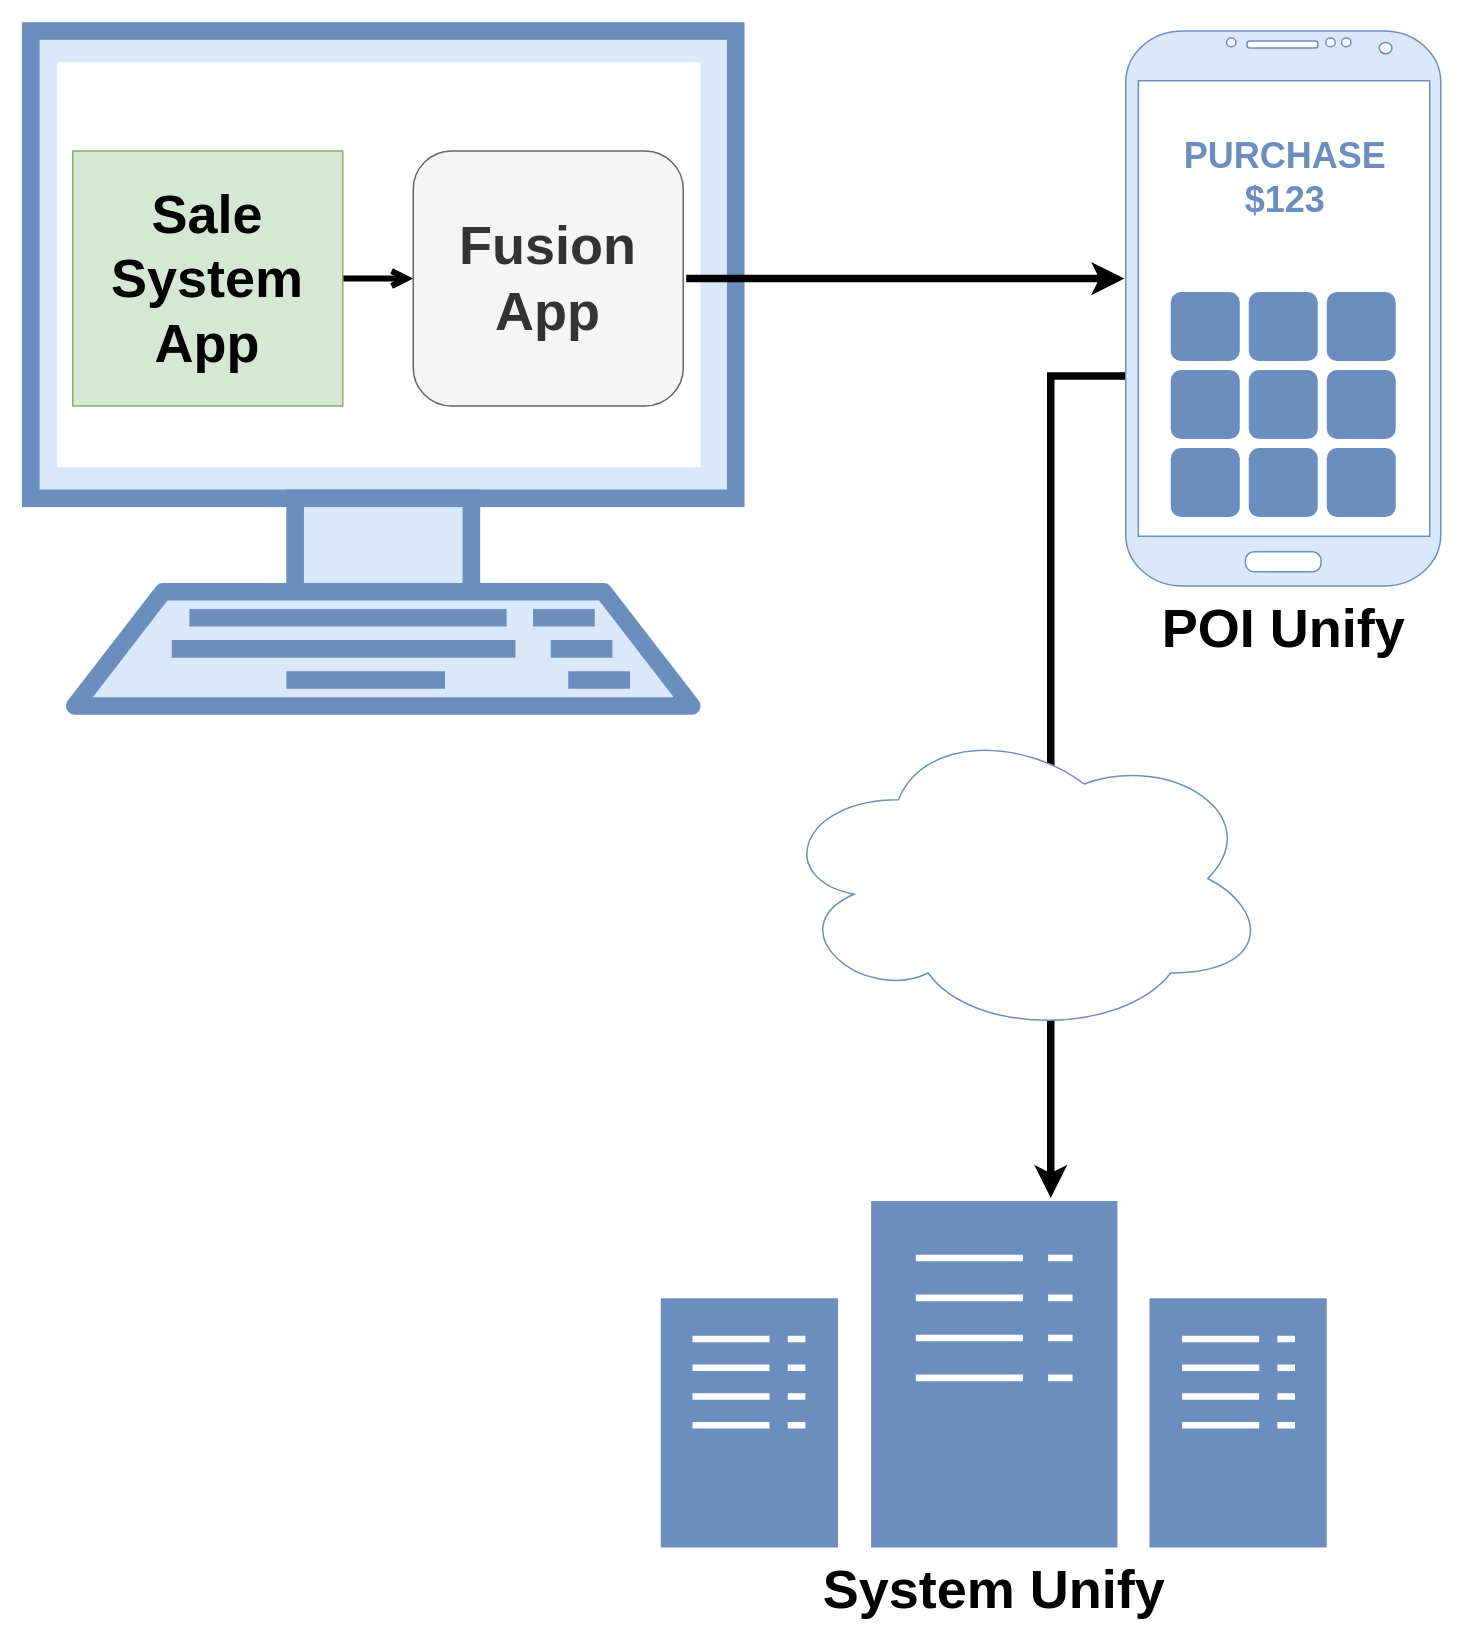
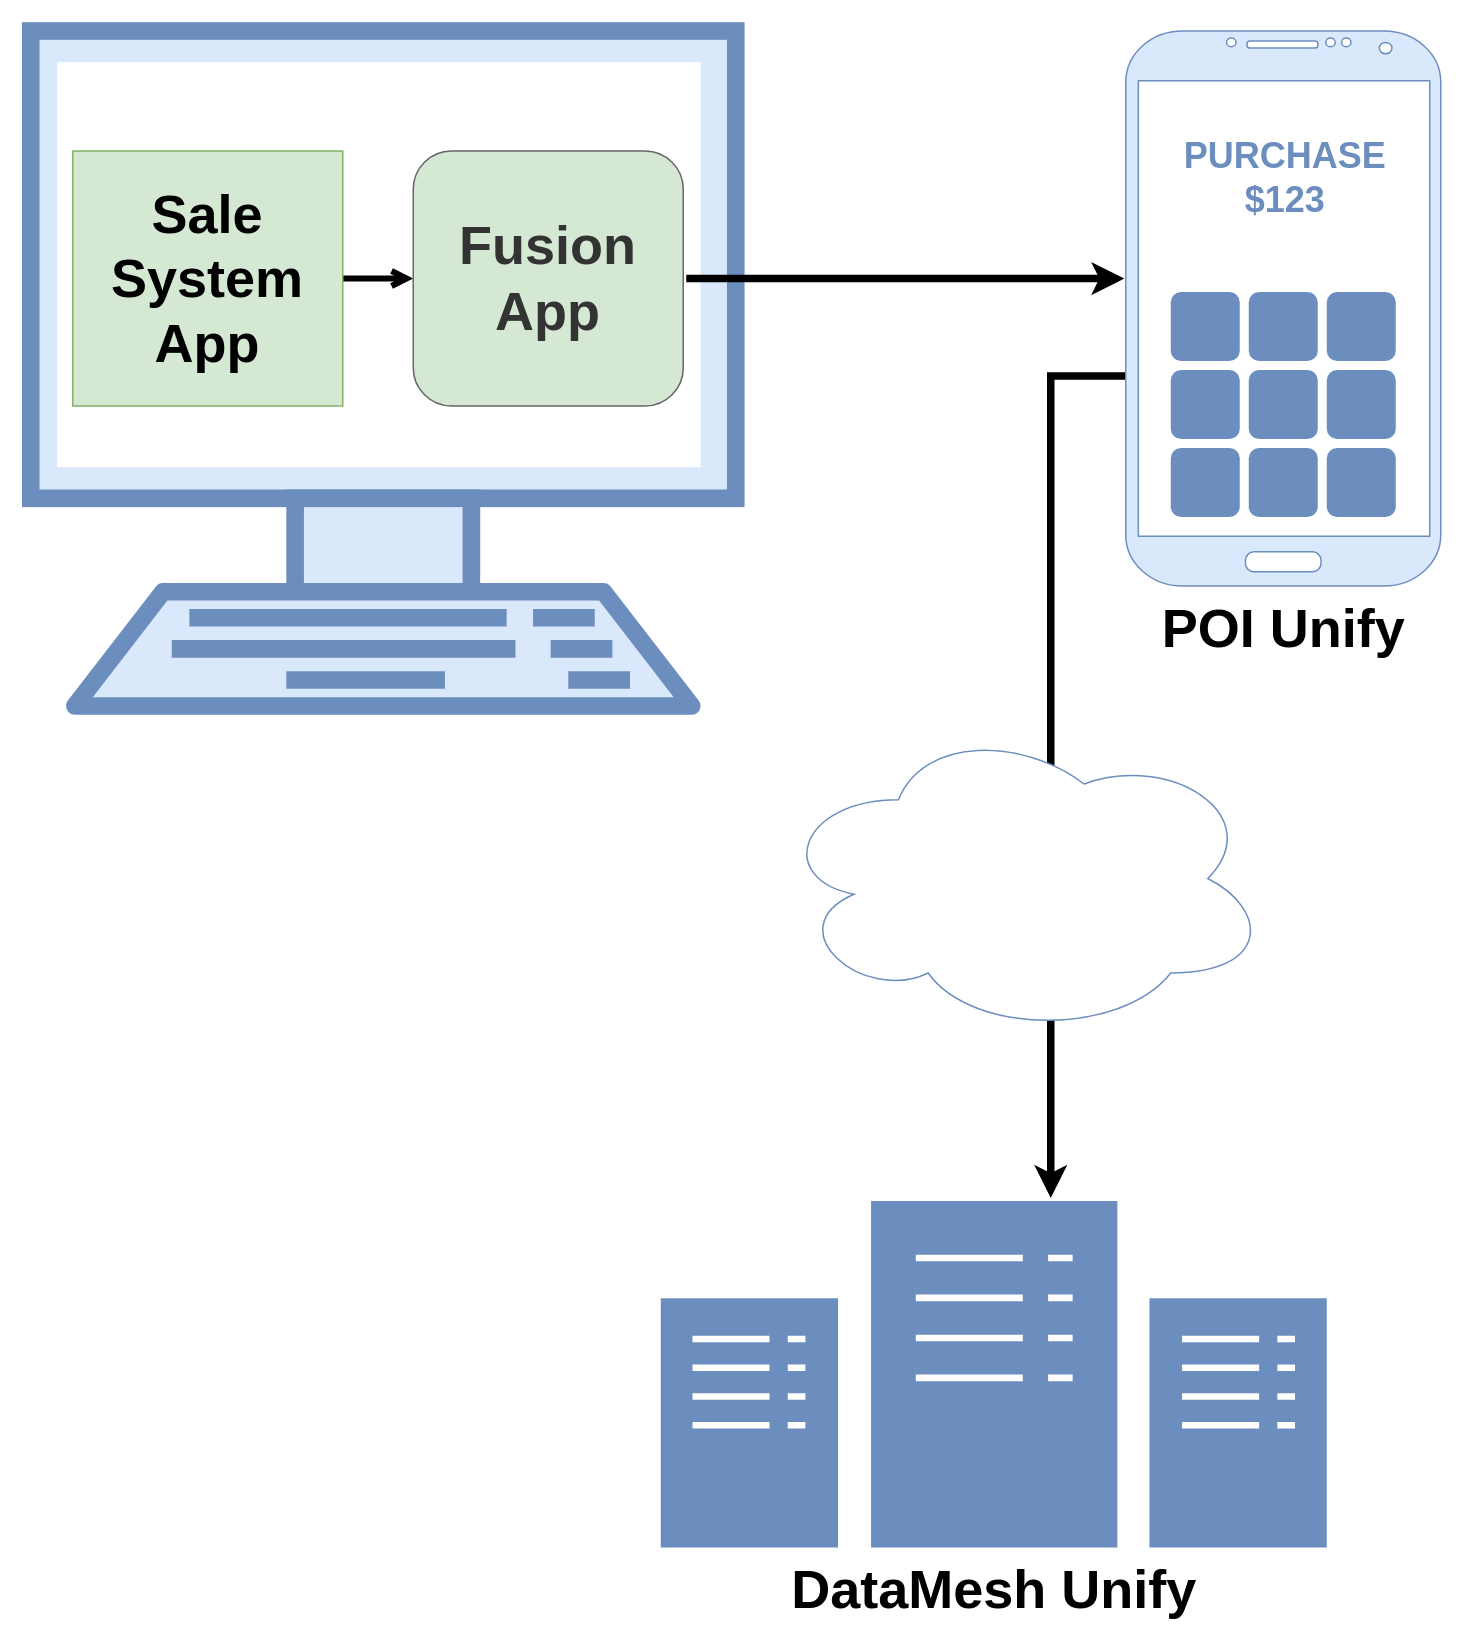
  <mxCell id="0" />
  <mxCell id="1" parent="0" />
  <mxCell id="2" style="edgeStyle=orthogonalEdgeStyle;rounded=0;orthogonalLoop=1;jettySize=auto;html=1;fontSize=24;fontColor=#6C8EBF;exitX=0;exitY=0.616;exitDx=0;exitDy=0;exitPerimeter=0;strokeWidth=5;" parent="1" edge="1" source="4"><mxGeometry relative="1" as="geometry"><mxPoint x="750" y="184.5" as="sourcePoint" /><mxPoint x="700" y="798" as="targetPoint" /><Array as="points"><mxPoint x="750" y="250" /><mxPoint x="700" y="250" /></Array></mxGeometry></mxCell>
  <mxCell id="3" value="&lt;font style=&quot;font-size: 24px;&quot; color=&quot;#6c8ebf&quot;&gt;&lt;b&gt;&lt;br&gt;PURCHASE&lt;br&gt;$123&lt;/b&gt;&lt;/font&gt;" style="rounded=0;whiteSpace=wrap;html=1;strokeColor=none;verticalAlign=top;" parent="1" vertex="1"><mxGeometry x="760" y="54" width="193" height="302" as="geometry" /></mxCell>
  <mxCell id="4" value="POI Unify" style="verticalLabelPosition=bottom;verticalAlign=top;html=1;shadow=0;dashed=0;strokeWidth=1;shape=mxgraph.android.phone2;strokeColor=#6C8EBF;fillColor=#dae8fc;fontSize=36;fontStyle=1" parent="1" vertex="1"><mxGeometry x="750" y="20" width="210" height="370" as="geometry" /></mxCell>
  <mxCell id="5" value="" style="verticalAlign=top;verticalLabelPosition=bottom;labelPosition=center;align=center;html=1;outlineConnect=0;fillColor=#dae8fc;strokeColor=#6c8ebf;gradientDirection=north;strokeWidth=2;shape=mxgraph.networks.terminal;" parent="1" vertex="1"><mxGeometry x="20" y="20" width="470" height="450" as="geometry" /></mxCell>
  <mxCell id="6" style="edgeStyle=orthogonalEdgeStyle;rounded=0;orthogonalLoop=1;jettySize=auto;html=1;strokeWidth=4;endArrow=open;" parent="1" source="7" target="18" edge="1"><mxGeometry relative="1" as="geometry" /></mxCell>
  <mxCell id="7" value="Sale System App" style="whiteSpace=wrap;html=1;fillColor=#d5e8d4;strokeColor=#82b366;fontSize=36;fontStyle=1;rounded=0;" parent="1" vertex="1"><mxGeometry x="48" y="100" width="180" height="170" as="geometry" /></mxCell>
  <mxCell id="8" value="" style="rounded=1;whiteSpace=wrap;html=1;fillColor=#6C8EBF;strokeColor=none;" parent="1" vertex="1"><mxGeometry x="780" y="194" width="46" height="46" as="geometry" /></mxCell>
  <mxCell id="9" value="" style="rounded=1;whiteSpace=wrap;html=1;fillColor=#6C8EBF;strokeColor=none;" parent="1" vertex="1"><mxGeometry x="832" y="194" width="46" height="46" as="geometry" /></mxCell>
  <mxCell id="10" value="" style="rounded=1;whiteSpace=wrap;html=1;fillColor=#6C8EBF;strokeColor=none;" parent="1" vertex="1"><mxGeometry x="884" y="194" width="46" height="46" as="geometry" /></mxCell>
  <mxCell id="11" value="" style="rounded=1;whiteSpace=wrap;html=1;fillColor=#6C8EBF;strokeColor=none;" parent="1" vertex="1"><mxGeometry x="884" y="246" width="46" height="46" as="geometry" /></mxCell>
  <mxCell id="12" value="" style="rounded=1;whiteSpace=wrap;html=1;fillColor=#6C8EBF;strokeColor=none;" parent="1" vertex="1"><mxGeometry x="780" y="298" width="46" height="46" as="geometry" /></mxCell>
  <mxCell id="13" value="" style="rounded=1;whiteSpace=wrap;html=1;fillColor=#6C8EBF;strokeColor=none;" parent="1" vertex="1"><mxGeometry x="832" y="298" width="46" height="46" as="geometry" /></mxCell>
  <mxCell id="14" value="" style="rounded=1;whiteSpace=wrap;html=1;fillColor=#6C8EBF;strokeColor=none;" parent="1" vertex="1"><mxGeometry x="884" y="298" width="46" height="46" as="geometry" /></mxCell>
  <mxCell id="15" value="" style="rounded=1;whiteSpace=wrap;html=1;fillColor=#6C8EBF;strokeColor=none;" parent="1" vertex="1"><mxGeometry x="780" y="246" width="46" height="46" as="geometry" /></mxCell>
  <mxCell id="16" value="" style="rounded=1;whiteSpace=wrap;html=1;fillColor=#6C8EBF;strokeColor=none;" parent="1" vertex="1"><mxGeometry x="832" y="246" width="46" height="46" as="geometry" /></mxCell>
- <mxCell id="17" value="&lt;font style=&quot;font-size: 36px;&quot;&gt;System Unify&lt;/font&gt;" style="sketch=0;pointerEvents=1;shadow=0;dashed=0;html=1;strokeColor=#6C8EBF;fillColor=#6C8EBF;labelPosition=center;verticalLabelPosition=bottom;verticalAlign=top;align=center;outlineConnect=0;shape=mxgraph.veeam2.datacenter;fontSize=36;fontStyle=1" parent="1" vertex="1"><mxGeometry x="440" y="800" width="444" height="231" as="geometry" /></mxCell>
- <mxCell id="18" value="Fusion App" style="rounded=1;whiteSpace=wrap;html=1;fillColor=#f5f5f5;strokeColor=#666666;fontColor=#333333;fontSize=36;fontStyle=1" parent="1" vertex="1"><mxGeometry x="275" y="100" width="180" height="170" as="geometry" /></mxCell>
+ <mxCell id="17" value="&lt;font style=&quot;font-size: 36px;&quot;&gt;DataMesh Unify&lt;/font&gt;" style="sketch=0;pointerEvents=1;shadow=0;dashed=0;html=1;strokeColor=#6C8EBF;fillColor=#6C8EBF;labelPosition=center;verticalLabelPosition=bottom;verticalAlign=top;align=center;outlineConnect=0;shape=mxgraph.veeam2.datacenter;fontSize=36;fontStyle=1" parent="1" vertex="1"><mxGeometry x="440" y="800" width="444" height="231" as="geometry" /></mxCell>
+ <mxCell id="18" value="Fusion App" style="rounded=1;whiteSpace=wrap;html=1;fillColor=#d5e8d4;strokeColor=#666666;fontColor=#333333;fontSize=36;fontStyle=1;" parent="1" vertex="1"><mxGeometry x="275" y="100" width="180" height="170" as="geometry" /></mxCell>
  <mxCell id="19" style="edgeStyle=orthogonalEdgeStyle;rounded=0;orthogonalLoop=1;jettySize=auto;html=1;fontSize=24;fontColor=#6C8EBF;strokeWidth=5;exitX=1;exitY=0.5;exitDx=0;exitDy=0;entryX=-0.014;entryY=0.446;entryDx=0;entryDy=0;entryPerimeter=0;" parent="1" edge="1"><mxGeometry relative="1" as="geometry"><mxPoint x="457" y="185" as="sourcePoint" /><mxPoint x="749.06" y="185.02" as="targetPoint" /><Array as="points" /></mxGeometry></mxCell>
  <mxCell id="20" value="" style="ellipse;shape=cloud;whiteSpace=wrap;html=1;strokeColor=#6C8EBF;fontSize=26;fontColor=#6C8EBF;fillColor=#FFFFFF;" parent="1" vertex="1"><mxGeometry x="516" y="480" width="330" height="210" as="geometry" /></mxCell>
